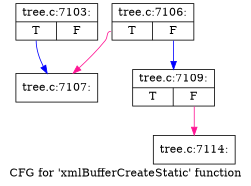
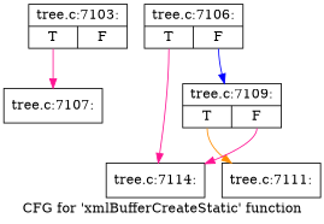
  digraph {
    label="CFG for 'xmlBufferCreateStatic' function"
    node [shape=record]
    edge [color=blue tailport=s0]
    n1 [label="{tree.c:7103:|{<s0>T|<s1>F}}"]
    n2 [label="{tree.c:7107:}"]
    n3 [label="{tree.c:7106:|{<s0>T|<s1>F}}"]
    n4 [label="{tree.c:7109:|{<s0>T|<s1>F}}"]
+   n5 [label="{tree.c:7111:}"]
    n6 [label="{tree.c:7114:}"]
-   n1 -> n2
-   n3 -> n2 [color=deeppink]
+   n1 -> n2 [color=deeppink]
+   n3 -> n6 [color=deeppink]
    n3 -> n4 [tailport=s1]
+   n4 -> n5 [color=darkorange]
    n4 -> n6 [color=deeppink tailport=s1]
  }
